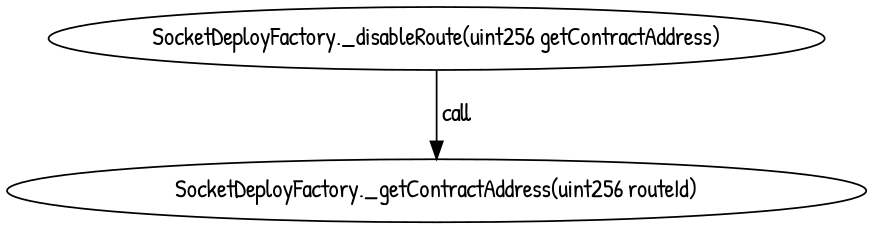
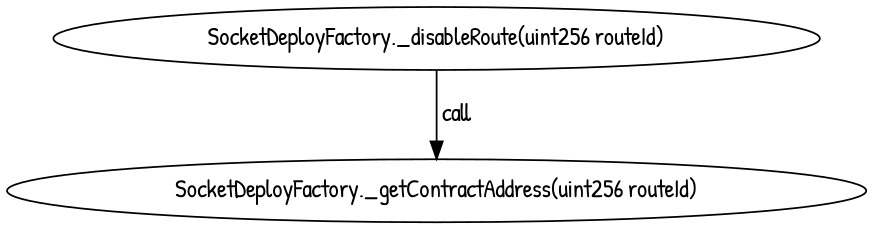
  digraph {
    fontname="Patrick Hand"
    node [fontname="Patrick Hand"]
-   "SocketDeployFactory._disableRoute(uint256 routeId)" [height=0.5 width=6.0874 label="SocketDeployFactory._disableRoute(uint256 getContractAddress)"]
+   "SocketDeployFactory._disableRoute(uint256 routeId)" [height=0.5 width=6.0874]
    "SocketDeployFactory._getContractAddress(uint256 routeId)" [height=0.5 width=6.8171]
    "SocketDeployFactory._disableRoute(uint256 routeId)" -> "SocketDeployFactory._getContractAddress(uint256 routeId)" [label=" call" fontname="Patrick Hand"]
  }
